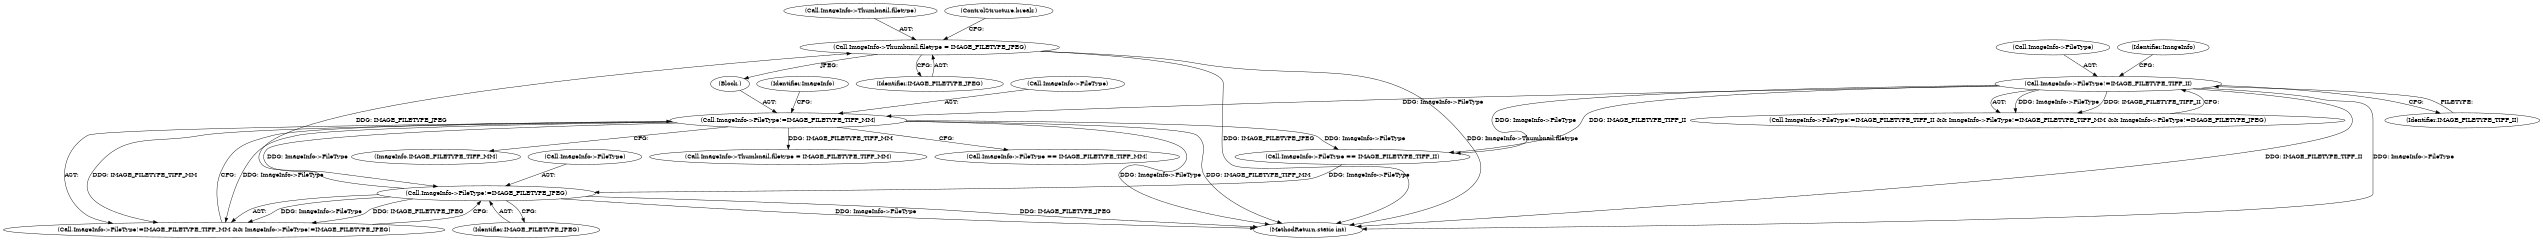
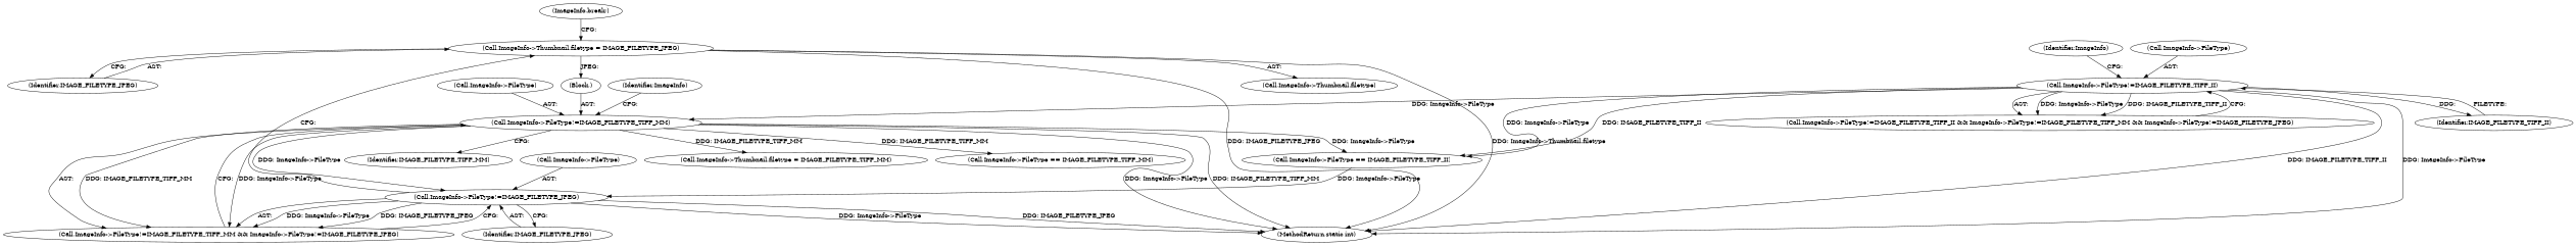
  digraph {
    n1 [label="(Call,ImageInfo->Thumbnail.filetype = IMAGE_FILETYPE_JPEG)"]
    n2 [label="(Identifier,IMAGE_FILETYPE_JPEG)"]
    n3 [label="(Block,)"]
    n4 [label="(MethodReturn,static int)"]
    n5 [label="(Call,ImageInfo->FileType!=IMAGE_FILETYPE_TIFF_MM)"]
    n6 [label="(Call,ImageInfo->FileType!=IMAGE_FILETYPE_JPEG)"]
    n7 [label="(Call,ImageInfo->FileType!=IMAGE_FILETYPE_TIFF_MM && ImageInfo->FileType!=IMAGE_FILETYPE_JPEG)"]
    n8 [label="(Identifier,IMAGE_FILETYPE_JPEG)"]
    n9 [label="(Call,ImageInfo->FileType == IMAGE_FILETYPE_TIFF_II)"]
-   n10 [label="(ImageInfo,IMAGE_FILETYPE_TIFF_MM)"]
+   n10 [label="(Identifier,IMAGE_FILETYPE_TIFF_MM)"]
    n11 [label="(Call,ImageInfo->Thumbnail.filetype = IMAGE_FILETYPE_TIFF_MM)"]
    n12 [label="(Call,ImageInfo->FileType == IMAGE_FILETYPE_TIFF_MM)"]
    n13 [label="(Call,ImageInfo->FileType!=IMAGE_FILETYPE_TIFF_II)"]
    n14 [label="(Call,ImageInfo->FileType!=IMAGE_FILETYPE_TIFF_II && ImageInfo->FileType!=IMAGE_FILETYPE_TIFF_MM && ImageInfo->FileType!=IMAGE_FILETYPE_JPEG)"]
    n15 [label="(Identifier,IMAGE_FILETYPE_TIFF_II)"]
    n16 [label="(Call,ImageInfo->FileType)"]
    n17 [label="(Identifier,ImageInfo)"]
    n18 [label="(Identifier,ImageInfo)"]
    n19 [label="(Call,ImageInfo->Thumbnail.filetype)"]
    n20 [label="(Call,ImageInfo->FileType)"]
    n21 [label="(Call,ImageInfo->FileType)"]
-   n22 [label="(ControlStructure,break;)"]
+   n22 [label="(ImageInfo,break;)"]
    n1 -> n2 [label="CFG: "]
    n1 -> n3 [label="JPEG: "]
    n1 -> n4 [label="DDG: IMAGE_FILETYPE_JPEG"]
    n1 -> n4 [label="DDG: ImageInfo->Thumbnail.filetype"]
    n2 -> n1 [label="AST: "]
    n3 -> n5 [label="AST: "]
    n5 -> n4 [label="DDG: IMAGE_FILETYPE_TIFF_MM"]
    n5 -> n4 [label="DDG: ImageInfo->FileType"]
    n5 -> n6 [label="DDG: ImageInfo->FileType"]
    n5 -> n7 [label="AST: "]
    n5 -> n7 [label="DDG: ImageInfo->FileType"]
    n5 -> n7 [label="DDG: IMAGE_FILETYPE_TIFF_MM"]
    n5 -> n9 [label="DDG: ImageInfo->FileType"]
    n5 -> n10 [label="CFG: "]
    n5 -> n11 [label="DDG: IMAGE_FILETYPE_TIFF_MM"]
-   n5 -> n12 [label="CFG: "]
-   n6 -> n1 [label="DDG: IMAGE_FILETYPE_JPEG"]
+   n5 -> n12 [label="DDG: IMAGE_FILETYPE_TIFF_MM"]
+   n6 -> n1 [label="CFG: "]
    n6 -> n4 [label="DDG: ImageInfo->FileType"]
    n6 -> n4 [label="DDG: IMAGE_FILETYPE_JPEG"]
    n6 -> n7 [label="AST: "]
    n6 -> n7 [label="DDG: ImageInfo->FileType"]
    n6 -> n7 [label="DDG: IMAGE_FILETYPE_JPEG"]
    n6 -> n8 [label="CFG: "]
    n7 -> n5 [label="CFG: "]
    n7 -> n6 [label="CFG: "]
    n8 -> n6 [label="AST: "]
    n9 -> n6 [label="DDG: ImageInfo->FileType"]
    n13 -> n4 [label="DDG: IMAGE_FILETYPE_TIFF_II"]
    n13 -> n4 [label="DDG: ImageInfo->FileType"]
    n13 -> n5 [label="DDG: ImageInfo->FileType"]
    n13 -> n9 [label="DDG: ImageInfo->FileType"]
    n13 -> n9 [label="DDG: IMAGE_FILETYPE_TIFF_II"]
    n13 -> n14 [label="AST: "]
    n13 -> n14 [label="DDG: ImageInfo->FileType"]
    n13 -> n14 [label="DDG: IMAGE_FILETYPE_TIFF_II"]
-   n13 -> n15 [label="CFG: "]
+   n13 -> n15 [label="DDG: "]
    n14 -> n13 [label="CFG: "]
    n15 -> n13 [label="FILETYPE: "]
    n16 -> n13 [label="AST: "]
    n17 -> n5 [label="CFG: "]
    n18 -> n13 [label="CFG: "]
-   n19 -> n1 [label="AST: "]
+   n1 -> n19 [label="AST: "]
    n20 -> n5 [label="AST: "]
    n21 -> n6 [label="AST: "]
    n22 -> n1 [label="CFG: "]
  }
